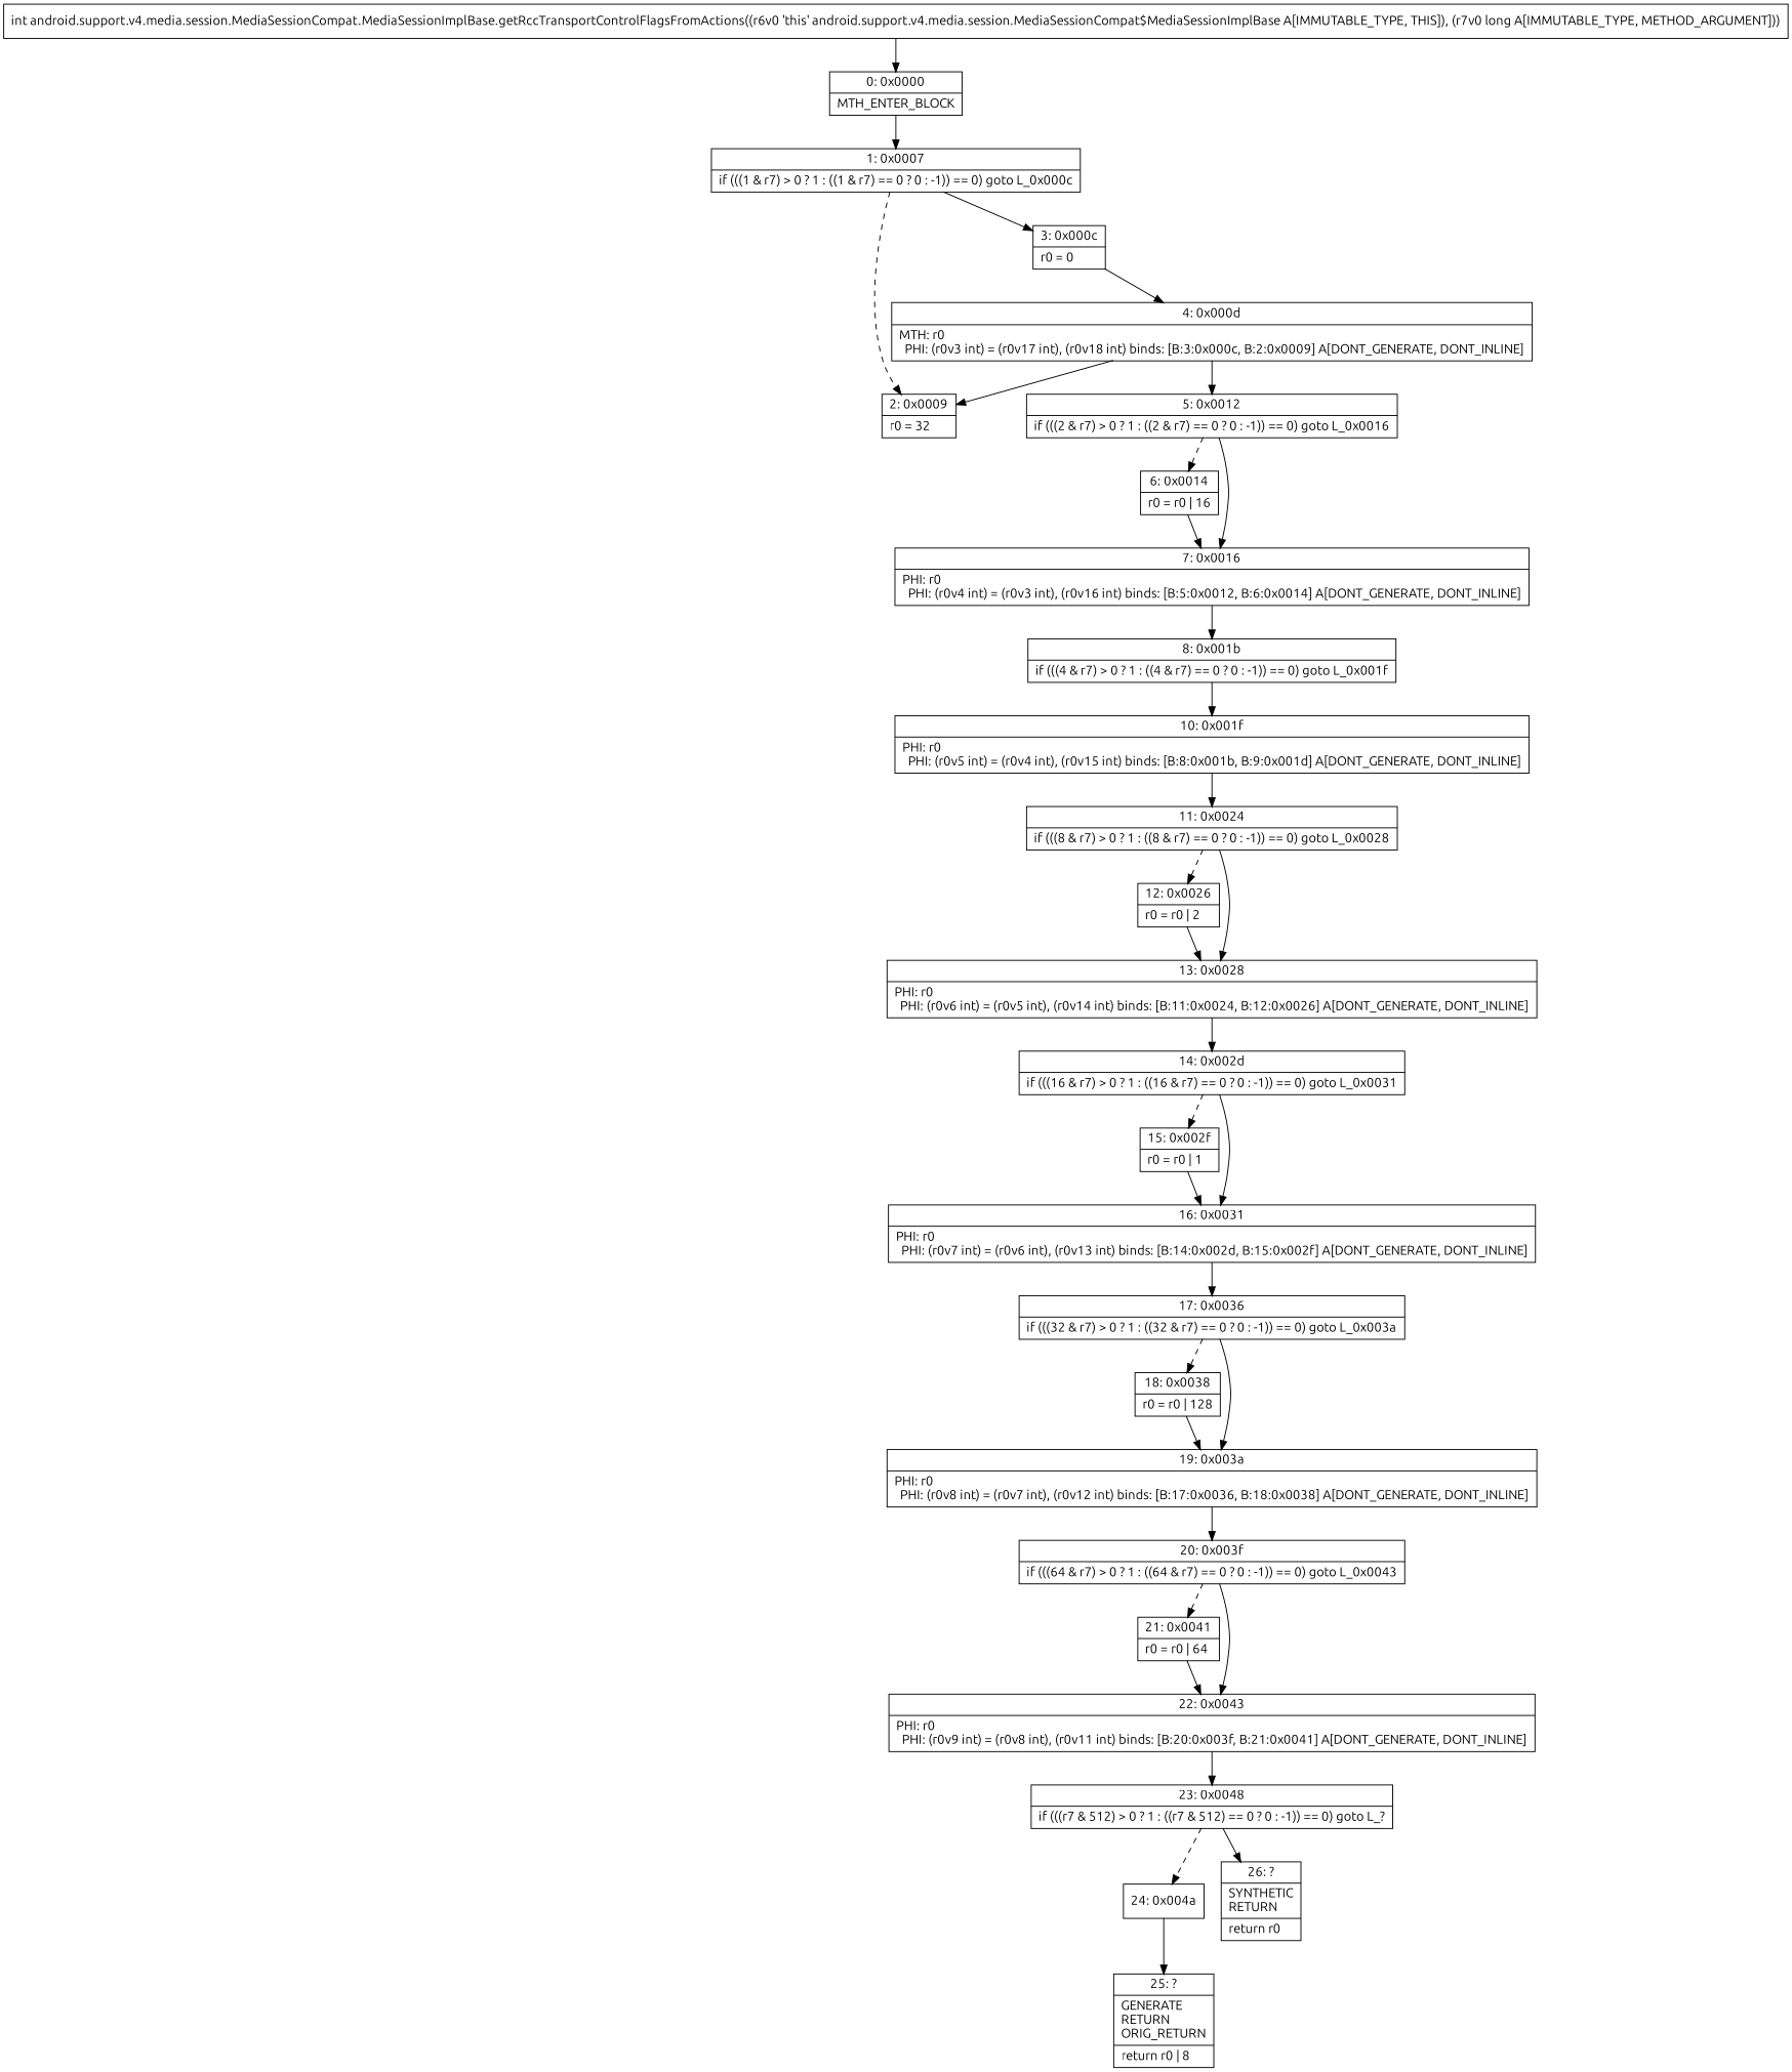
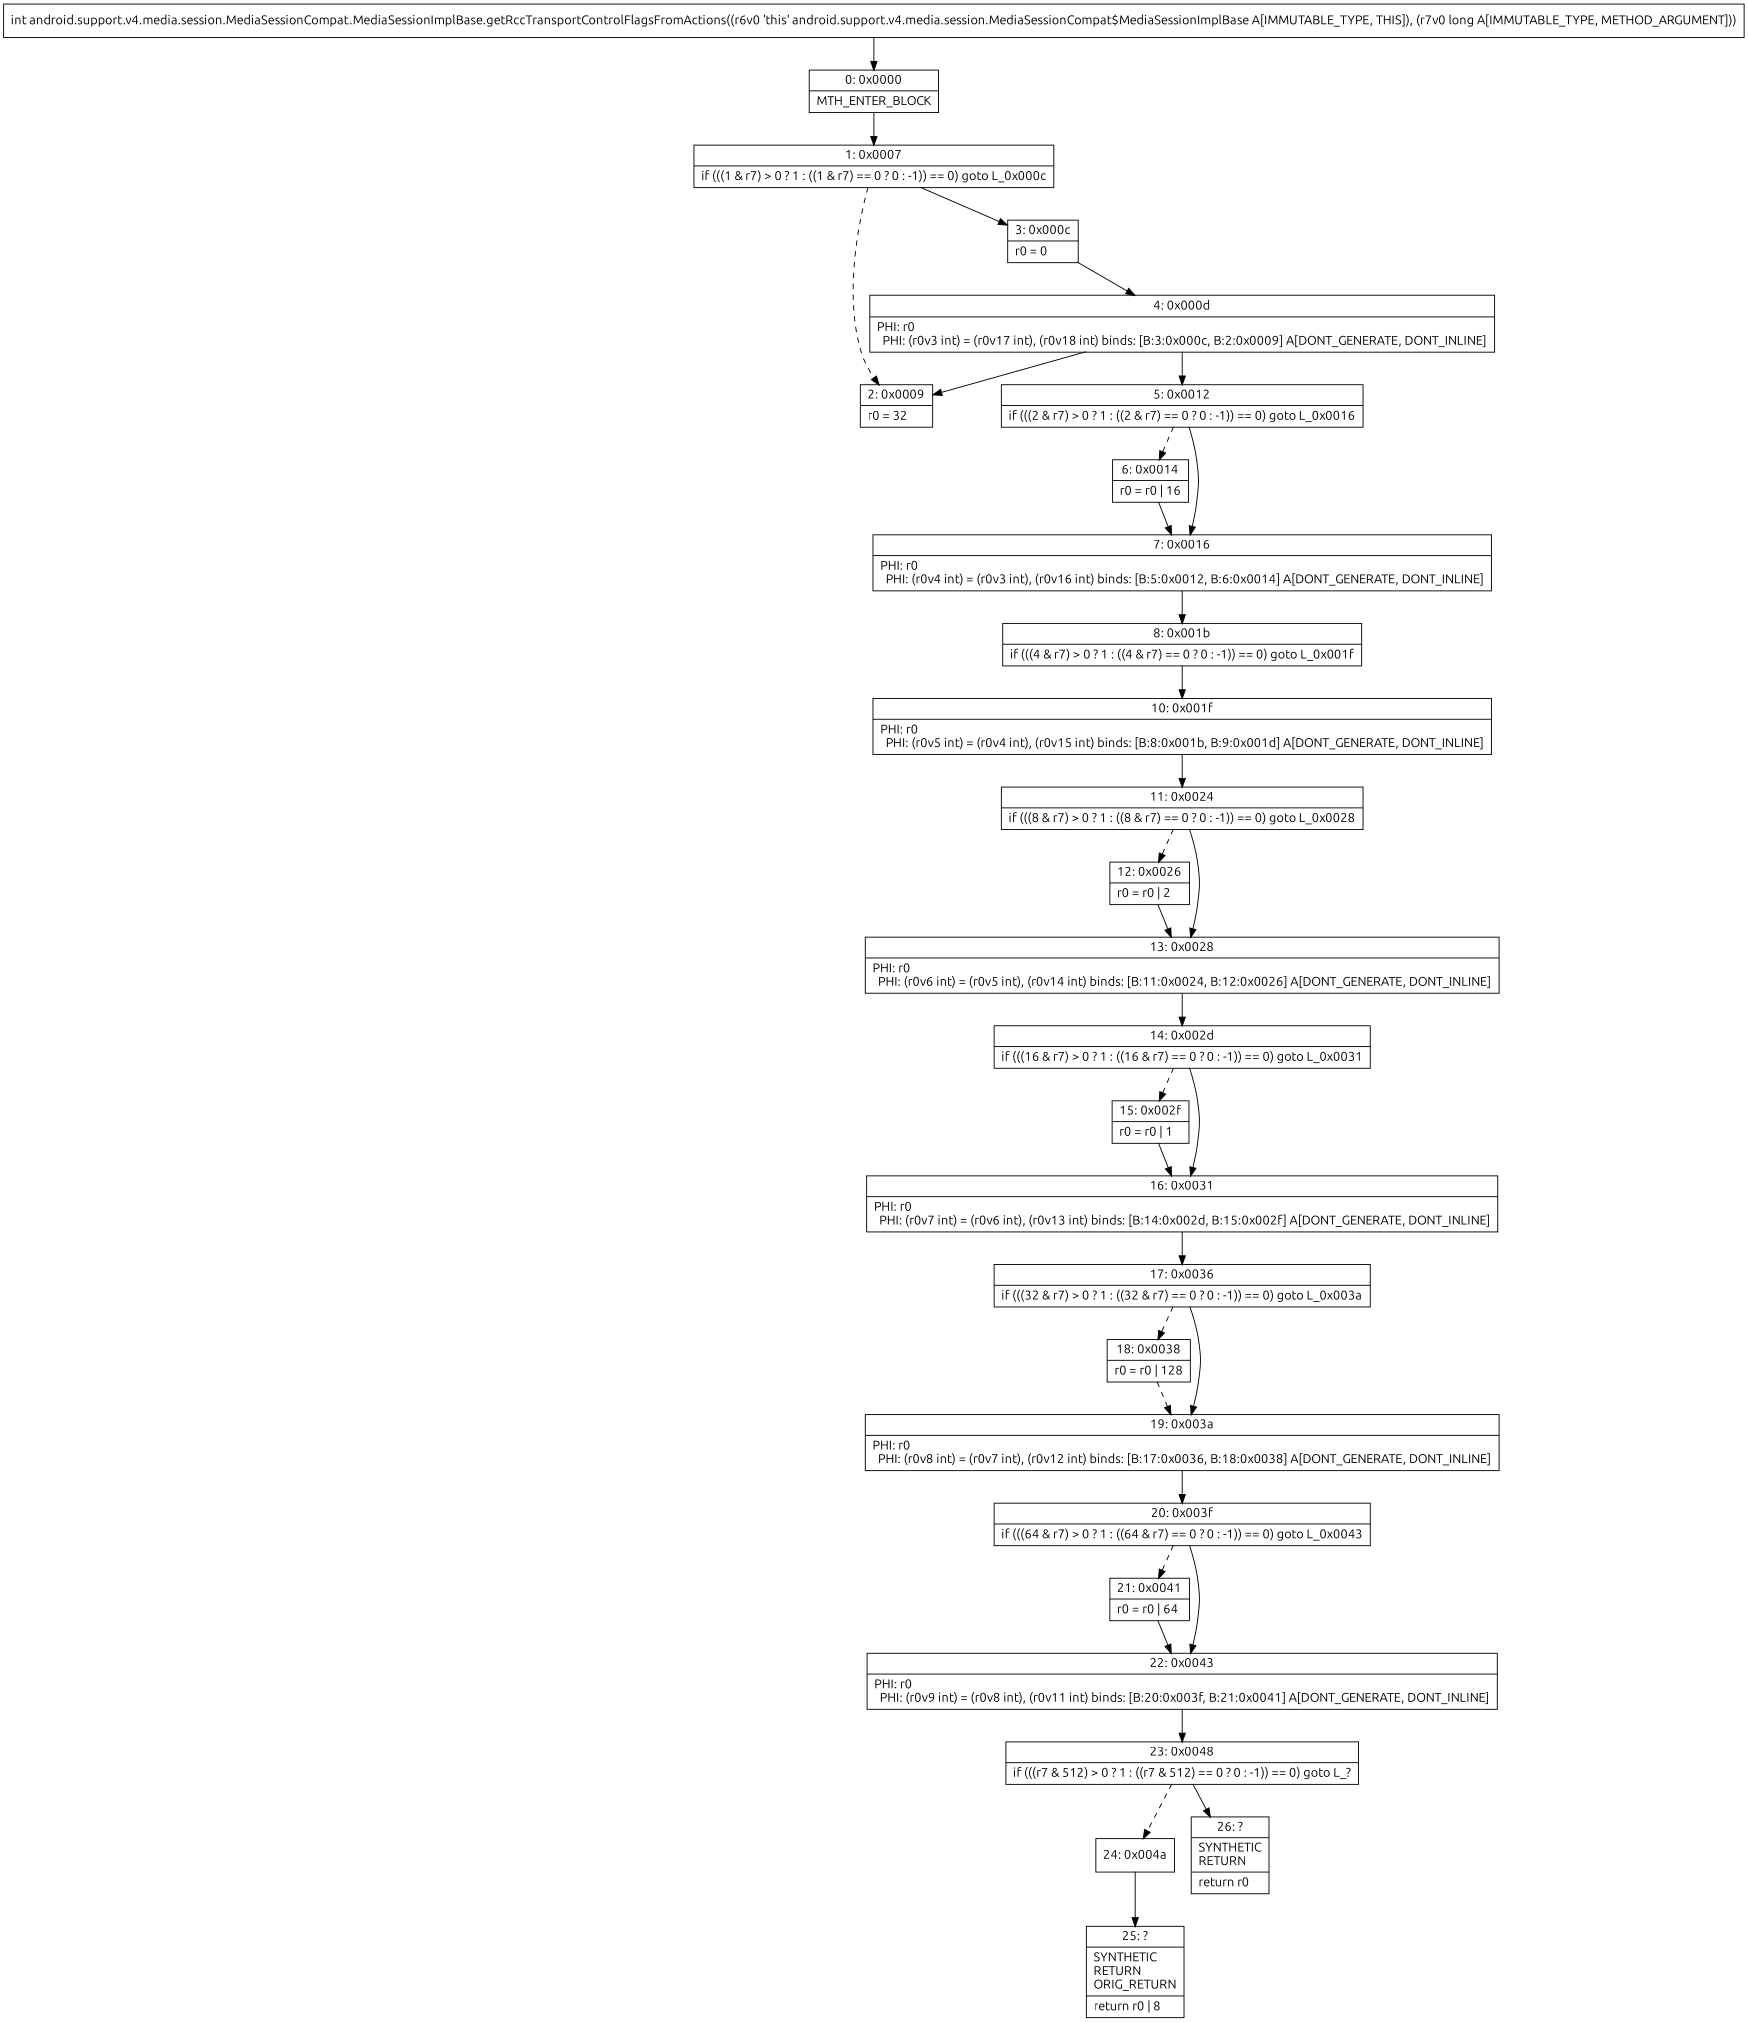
  digraph {
    fontname=Ubuntu
    node [fontname=Ubuntu shape=record]
    edge [fontname=Ubuntu]
    n1 [label="{0\:\ 0x0000|MTH_ENTER_BLOCK\l}"]
    n2 [label="{1\:\ 0x0007|if (((1 & r7) \> 0 ? 1 : ((1 & r7) == 0 ? 0 : \-1)) == 0) goto L_0x000c\l}"]
    n3 [label="{2\:\ 0x0009|r0 = 32\l}"]
    n4 [label="{3\:\ 0x000c|r0 = 0\l}"]
-   n5 [label="{4\:\ 0x000d|MTH: r0 \l  PHI: (r0v3 int) = (r0v17 int), (r0v18 int) binds: [B:3:0x000c, B:2:0x0009] A[DONT_GENERATE, DONT_INLINE]\l}"]
+   n5 [label="{4\:\ 0x000d|PHI: r0 \l  PHI: (r0v3 int) = (r0v17 int), (r0v18 int) binds: [B:3:0x000c, B:2:0x0009] A[DONT_GENERATE, DONT_INLINE]\l}"]
    n6 [label="{5\:\ 0x0012|if (((2 & r7) \> 0 ? 1 : ((2 & r7) == 0 ? 0 : \-1)) == 0) goto L_0x0016\l}"]
    n7 [label="{6\:\ 0x0014|r0 = r0 \| 16\l}"]
    n8 [label="{7\:\ 0x0016|PHI: r0 \l  PHI: (r0v4 int) = (r0v3 int), (r0v16 int) binds: [B:5:0x0012, B:6:0x0014] A[DONT_GENERATE, DONT_INLINE]\l}"]
    n9 [label="{8\:\ 0x001b|if (((4 & r7) \> 0 ? 1 : ((4 & r7) == 0 ? 0 : \-1)) == 0) goto L_0x001f\l}"]
    n10 [label="{10\:\ 0x001f|PHI: r0 \l  PHI: (r0v5 int) = (r0v4 int), (r0v15 int) binds: [B:8:0x001b, B:9:0x001d] A[DONT_GENERATE, DONT_INLINE]\l}"]
    n11 [label="{11\:\ 0x0024|if (((8 & r7) \> 0 ? 1 : ((8 & r7) == 0 ? 0 : \-1)) == 0) goto L_0x0028\l}"]
    n12 [label="{12\:\ 0x0026|r0 = r0 \| 2\l}"]
    n13 [label="{13\:\ 0x0028|PHI: r0 \l  PHI: (r0v6 int) = (r0v5 int), (r0v14 int) binds: [B:11:0x0024, B:12:0x0026] A[DONT_GENERATE, DONT_INLINE]\l}"]
    n14 [label="{14\:\ 0x002d|if (((16 & r7) \> 0 ? 1 : ((16 & r7) == 0 ? 0 : \-1)) == 0) goto L_0x0031\l}"]
    n15 [label="{15\:\ 0x002f|r0 = r0 \| 1\l}"]
    n16 [label="{16\:\ 0x0031|PHI: r0 \l  PHI: (r0v7 int) = (r0v6 int), (r0v13 int) binds: [B:14:0x002d, B:15:0x002f] A[DONT_GENERATE, DONT_INLINE]\l}"]
    n17 [label="{17\:\ 0x0036|if (((32 & r7) \> 0 ? 1 : ((32 & r7) == 0 ? 0 : \-1)) == 0) goto L_0x003a\l}"]
    n18 [label="{18\:\ 0x0038|r0 = r0 \| 128\l}"]
    n19 [label="{19\:\ 0x003a|PHI: r0 \l  PHI: (r0v8 int) = (r0v7 int), (r0v12 int) binds: [B:17:0x0036, B:18:0x0038] A[DONT_GENERATE, DONT_INLINE]\l}"]
    n20 [label="{20\:\ 0x003f|if (((64 & r7) \> 0 ? 1 : ((64 & r7) == 0 ? 0 : \-1)) == 0) goto L_0x0043\l}"]
    n21 [label="{21\:\ 0x0041|r0 = r0 \| 64\l}"]
    n22 [label="{22\:\ 0x0043|PHI: r0 \l  PHI: (r0v9 int) = (r0v8 int), (r0v11 int) binds: [B:20:0x003f, B:21:0x0041] A[DONT_GENERATE, DONT_INLINE]\l}"]
    n23 [label="{23\:\ 0x0048|if (((r7 & 512) \> 0 ? 1 : ((r7 & 512) == 0 ? 0 : \-1)) == 0) goto L_?\l}"]
    n24 [label="{24\:\ 0x004a}"]
    n25 [label="{26\:\ ?|SYNTHETIC\lRETURN\l|return r0\l}"]
-   n26 [label="{25\:\ ?|GENERATE\lRETURN\lORIG_RETURN\l|return r0 \| 8\l}"]
+   n26 [label="{25\:\ ?|SYNTHETIC\lRETURN\lORIG_RETURN\l|return r0 \| 8\l}"]
    n27 [label="{int android.support.v4.media.session.MediaSessionCompat.MediaSessionImplBase.getRccTransportControlFlagsFromActions((r6v0 'this' android.support.v4.media.session.MediaSessionCompat$MediaSessionImplBase A[IMMUTABLE_TYPE, THIS]), (r7v0 long A[IMMUTABLE_TYPE, METHOD_ARGUMENT])) }"]
    n1 -> n2
    n2 -> n3 [style=dashed]
    n2 -> n4
    n4 -> n5
    n5 -> n3
    n5 -> n6
    n6 -> n7 [style=dashed]
    n6 -> n8
    n7 -> n8
    n8 -> n9
    n9 -> n10
    n10 -> n11
    n11 -> n12 [style=dashed]
    n11 -> n13
    n12 -> n13
    n13 -> n14
    n14 -> n15 [style=dashed]
    n14 -> n16
    n15 -> n16
    n16 -> n17
    n17 -> n18 [style=dashed]
    n17 -> n19
-   n18 -> n19
+   n18 -> n19 [style=dashed]
    n19 -> n20
    n20 -> n21 [style=dashed]
    n20 -> n22
    n21 -> n22
    n22 -> n23
    n23 -> n24 [style=dashed]
    n23 -> n25
    n24 -> n26
    n27 -> n1
  }
